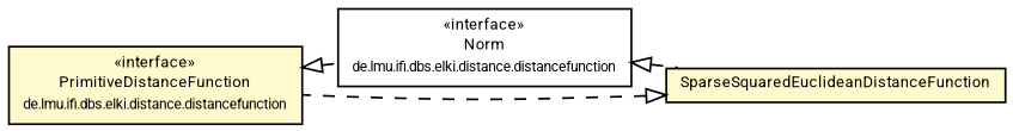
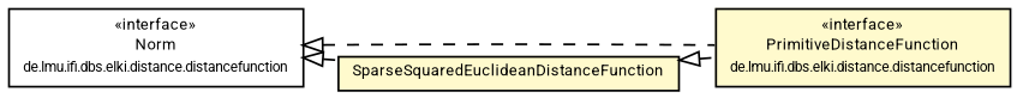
  digraph {
    nodesep=0.15
    rankdir=LR
    ranksep=0.25
    node [fontcolor=black fontname=Roboto fontsize=8 margin=0 shape=plaintext]
    edge [arrowtail=empty color=black dir=back fontname=Roboto fontsize=7 labelfontname=Roboto labelfontsize=7 style=dashed weight=9]
    n1 [height=0 label=<<table title="de.lmu.ifi.dbs.elki.distance.distancefunction.PrimitiveDistanceFunction" border="0" cellborder="1" cellspacing="0" cellpadding="2" bgcolor="LemonChiffon" href="../PrimitiveDistanceFunction.html" target="_parent"> 		<tr><td><table border="0" cellspacing="0" cellpadding="1"> 		<tr><td align="center" balign="center"> &#171;interface&#187; </td></tr> 		<tr><td align="center" balign="center"> <font face="Roboto">PrimitiveDistanceFunction</font> </td></tr> 		<tr><td align="center" balign="center"> <font face="Roboto" point-size="7.0">de.lmu.ifi.dbs.elki.distance.distancefunction</font> </td></tr> 		</table></td></tr> 		</table>> width=0]
    n2 [height=0 label=<<table title="de.lmu.ifi.dbs.elki.distance.distancefunction.Norm" border="0" cellborder="1" cellspacing="0" cellpadding="2" href="../Norm.html" target="_parent"> 		<tr><td><table border="0" cellspacing="0" cellpadding="1"> 		<tr><td align="center" balign="center"> &#171;interface&#187; </td></tr> 		<tr><td align="center" balign="center"> <font face="Roboto">Norm</font> </td></tr> 		<tr><td align="center" balign="center"> <font face="Roboto" point-size="7.0">de.lmu.ifi.dbs.elki.distance.distancefunction</font> </td></tr> 		</table></td></tr> 		</table>> width=0]
    n3 [height=0 label=<<table title="de.lmu.ifi.dbs.elki.distance.distancefunction.minkowski.SparseSquaredEuclideanDistanceFunction" border="0" cellborder="1" cellspacing="0" cellpadding="2" bgcolor="lemonChiffon" href="SparseSquaredEuclideanDistanceFunction.html" target="_parent"> 		<tr><td><table border="0" cellspacing="0" cellpadding="1"> 		<tr><td align="center" balign="center"> <font face="Roboto">SparseSquaredEuclideanDistanceFunction</font> </td></tr> 		</table></td></tr> 		</table>> width=0]
-   n1 -> n2
+   n2 -> n1
    n2 -> n3
    n3 -> n1
  }
